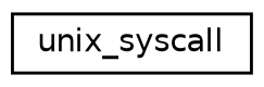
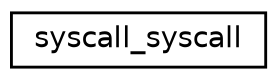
  digraph {
    rankdir=LR
-   n1 [color=black fillcolor=white fontname=Helvetica fontsize=10 height=0.2 label=unix_syscall shape=record style=filled width=0.4]
+   n1 [color=black fillcolor=white fontname=Helvetica fontsize=10 height=0.2 label=syscall_syscall shape=record style=filled width=0.4]
  }
